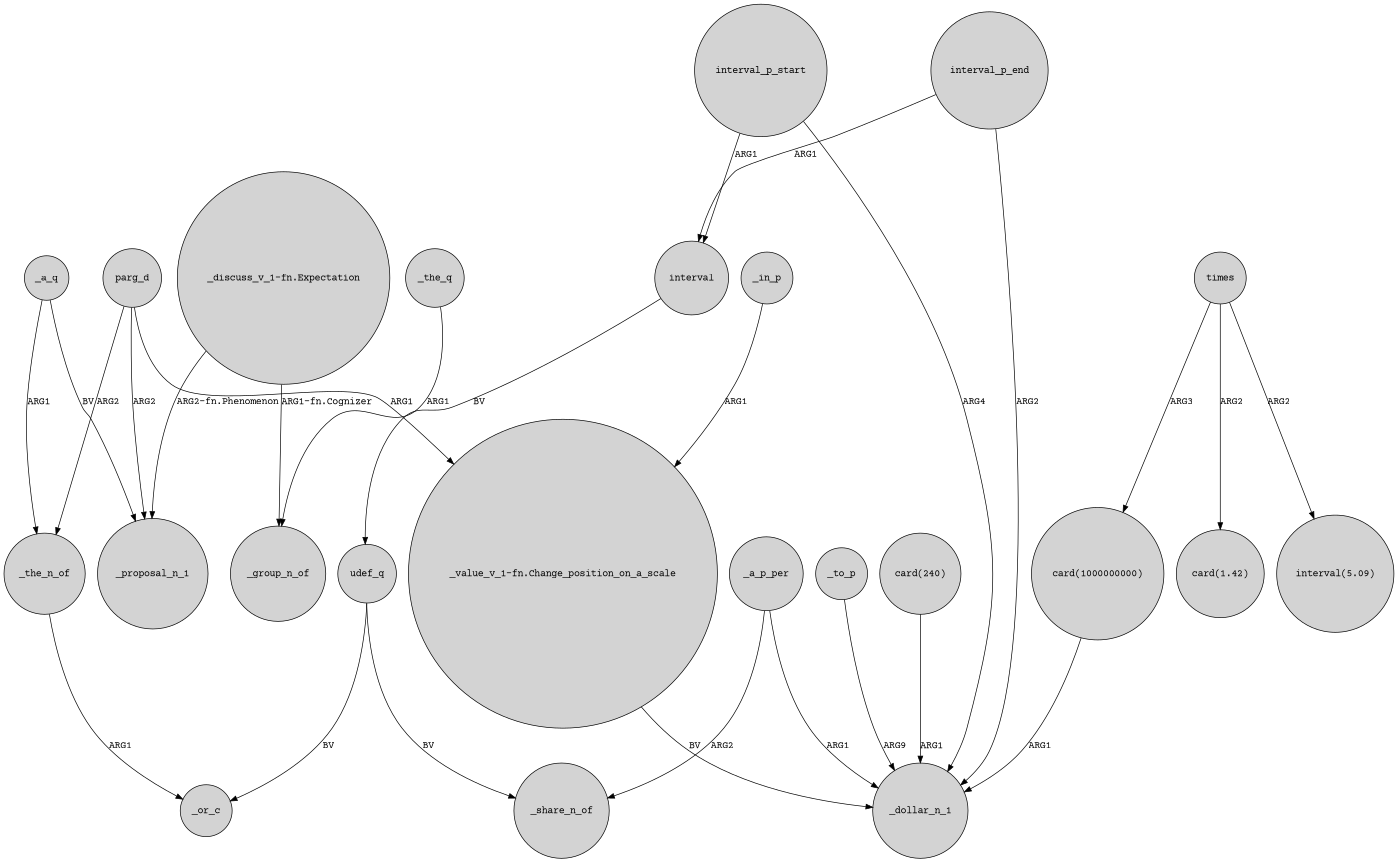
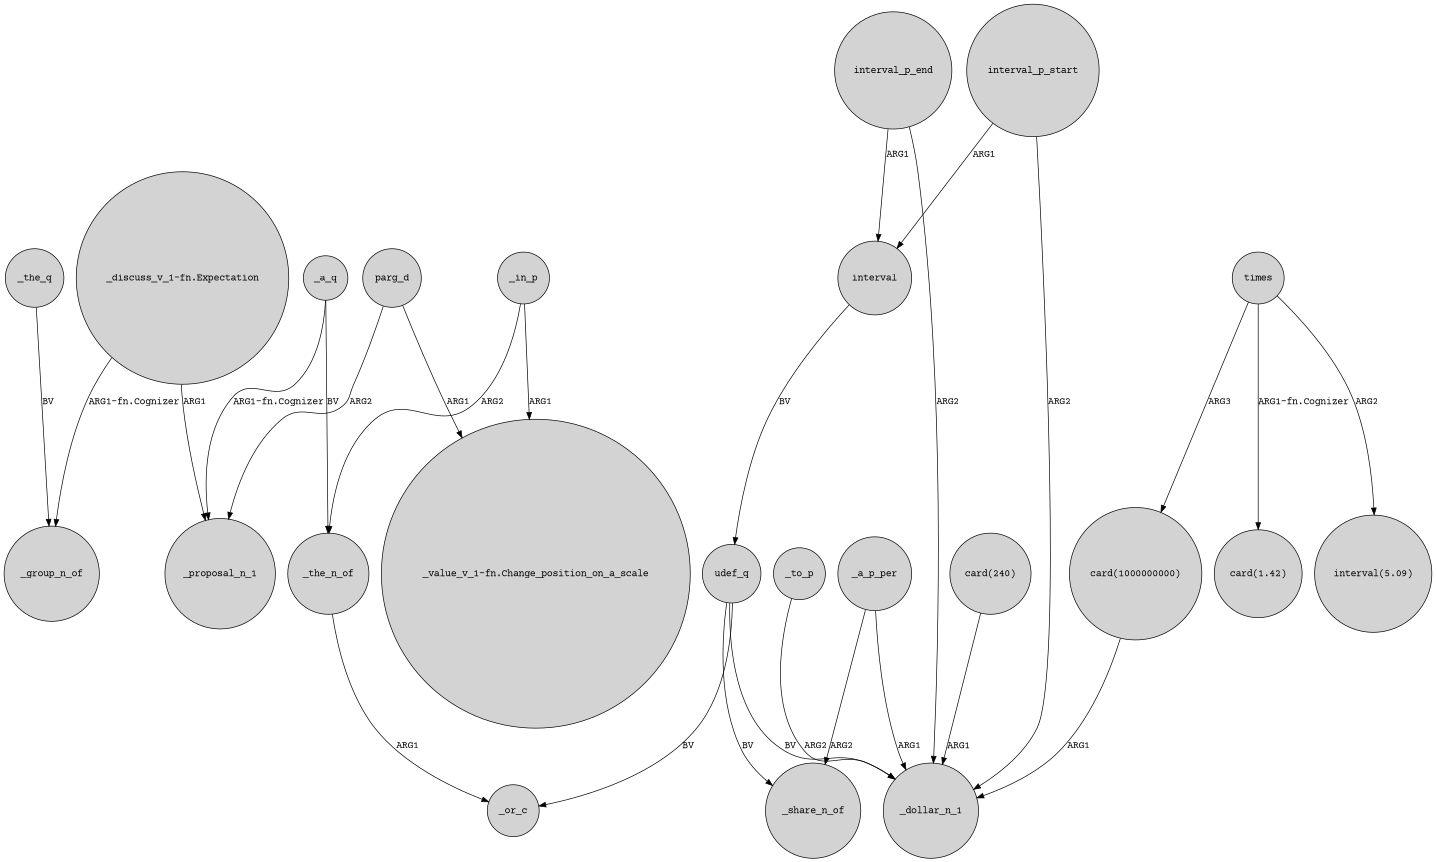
  digraph {
    fontname="Courier Prime"
    node [fontname="Courier Prime" shape=circle style=filled]
    edge [fontname="Courier Prime"]
    "card(1000000000)"
    _dollar_n_1
    "_discuss_v_1-fn.Expectation"
    _proposal_n_1
    _group_n_of
    times
    n7 [label="card(1.42)"]
    n8 [label="interval(5.09)"]
    _a_q
    n10 [label=_the_n_of]
    _or_c
    udef_q
    _share_n_of
    interval
    parg_d
    "_value_v_1-fn.Change_position_on_a_scale"
    _in_p
    _to_p
    interval_p_start
    _a_p_per
    _the_q
    interval_p_end
    "card(240)"
    "card(1000000000)" -> _dollar_n_1 [label=ARG1]
-   "_discuss_v_1-fn.Expectation" -> _proposal_n_1 [label="ARG2-fn.Phenomenon"]
+   "_discuss_v_1-fn.Expectation" -> _proposal_n_1 [label=ARG1]
    "_discuss_v_1-fn.Expectation" -> _group_n_of [label="ARG1-fn.Cognizer"]
    times -> "card(1000000000)" [label=ARG3]
-   times -> n7 [label=ARG2]
+   times -> n7 [label="ARG1-fn.Cognizer"]
    times -> n8 [label=ARG2]
-   _a_q -> _proposal_n_1 [label=BV]
-   _a_q -> n10 [label=ARG1]
+   _a_q -> _proposal_n_1 [label="ARG1-fn.Cognizer"]
+   _a_q -> n10 [label=BV]
    n10 -> _or_c [label=ARG1]
-   "_value_v_1-fn.Change_position_on_a_scale" -> _dollar_n_1 [label=BV]
+   udef_q -> _dollar_n_1 [label=BV]
    udef_q -> _or_c [label=BV]
    udef_q -> _share_n_of [label=BV]
    interval -> udef_q [label=BV]
    parg_d -> _proposal_n_1 [label=ARG2]
    parg_d -> "_value_v_1-fn.Change_position_on_a_scale" [label=ARG1]
-   parg_d -> n10 [label=ARG2]
+   _in_p -> n10 [label=ARG2]
    _in_p -> "_value_v_1-fn.Change_position_on_a_scale" [label=ARG1]
-   _to_p -> _dollar_n_1 [label=ARG9]
-   interval_p_start -> _dollar_n_1 [label=ARG4]
+   _to_p -> _dollar_n_1 [label=ARG2]
+   interval_p_start -> _dollar_n_1 [label=ARG2]
    interval_p_start -> interval [label=ARG1]
    _a_p_per -> _dollar_n_1 [label=ARG1]
    _a_p_per -> _share_n_of [label=ARG2]
-   _the_q -> _group_n_of [label=ARG1]
+   _the_q -> _group_n_of [label=BV]
    interval_p_end -> _dollar_n_1 [label=ARG2]
    interval_p_end -> interval [label=ARG1]
    "card(240)" -> _dollar_n_1 [label=ARG1]
  }
